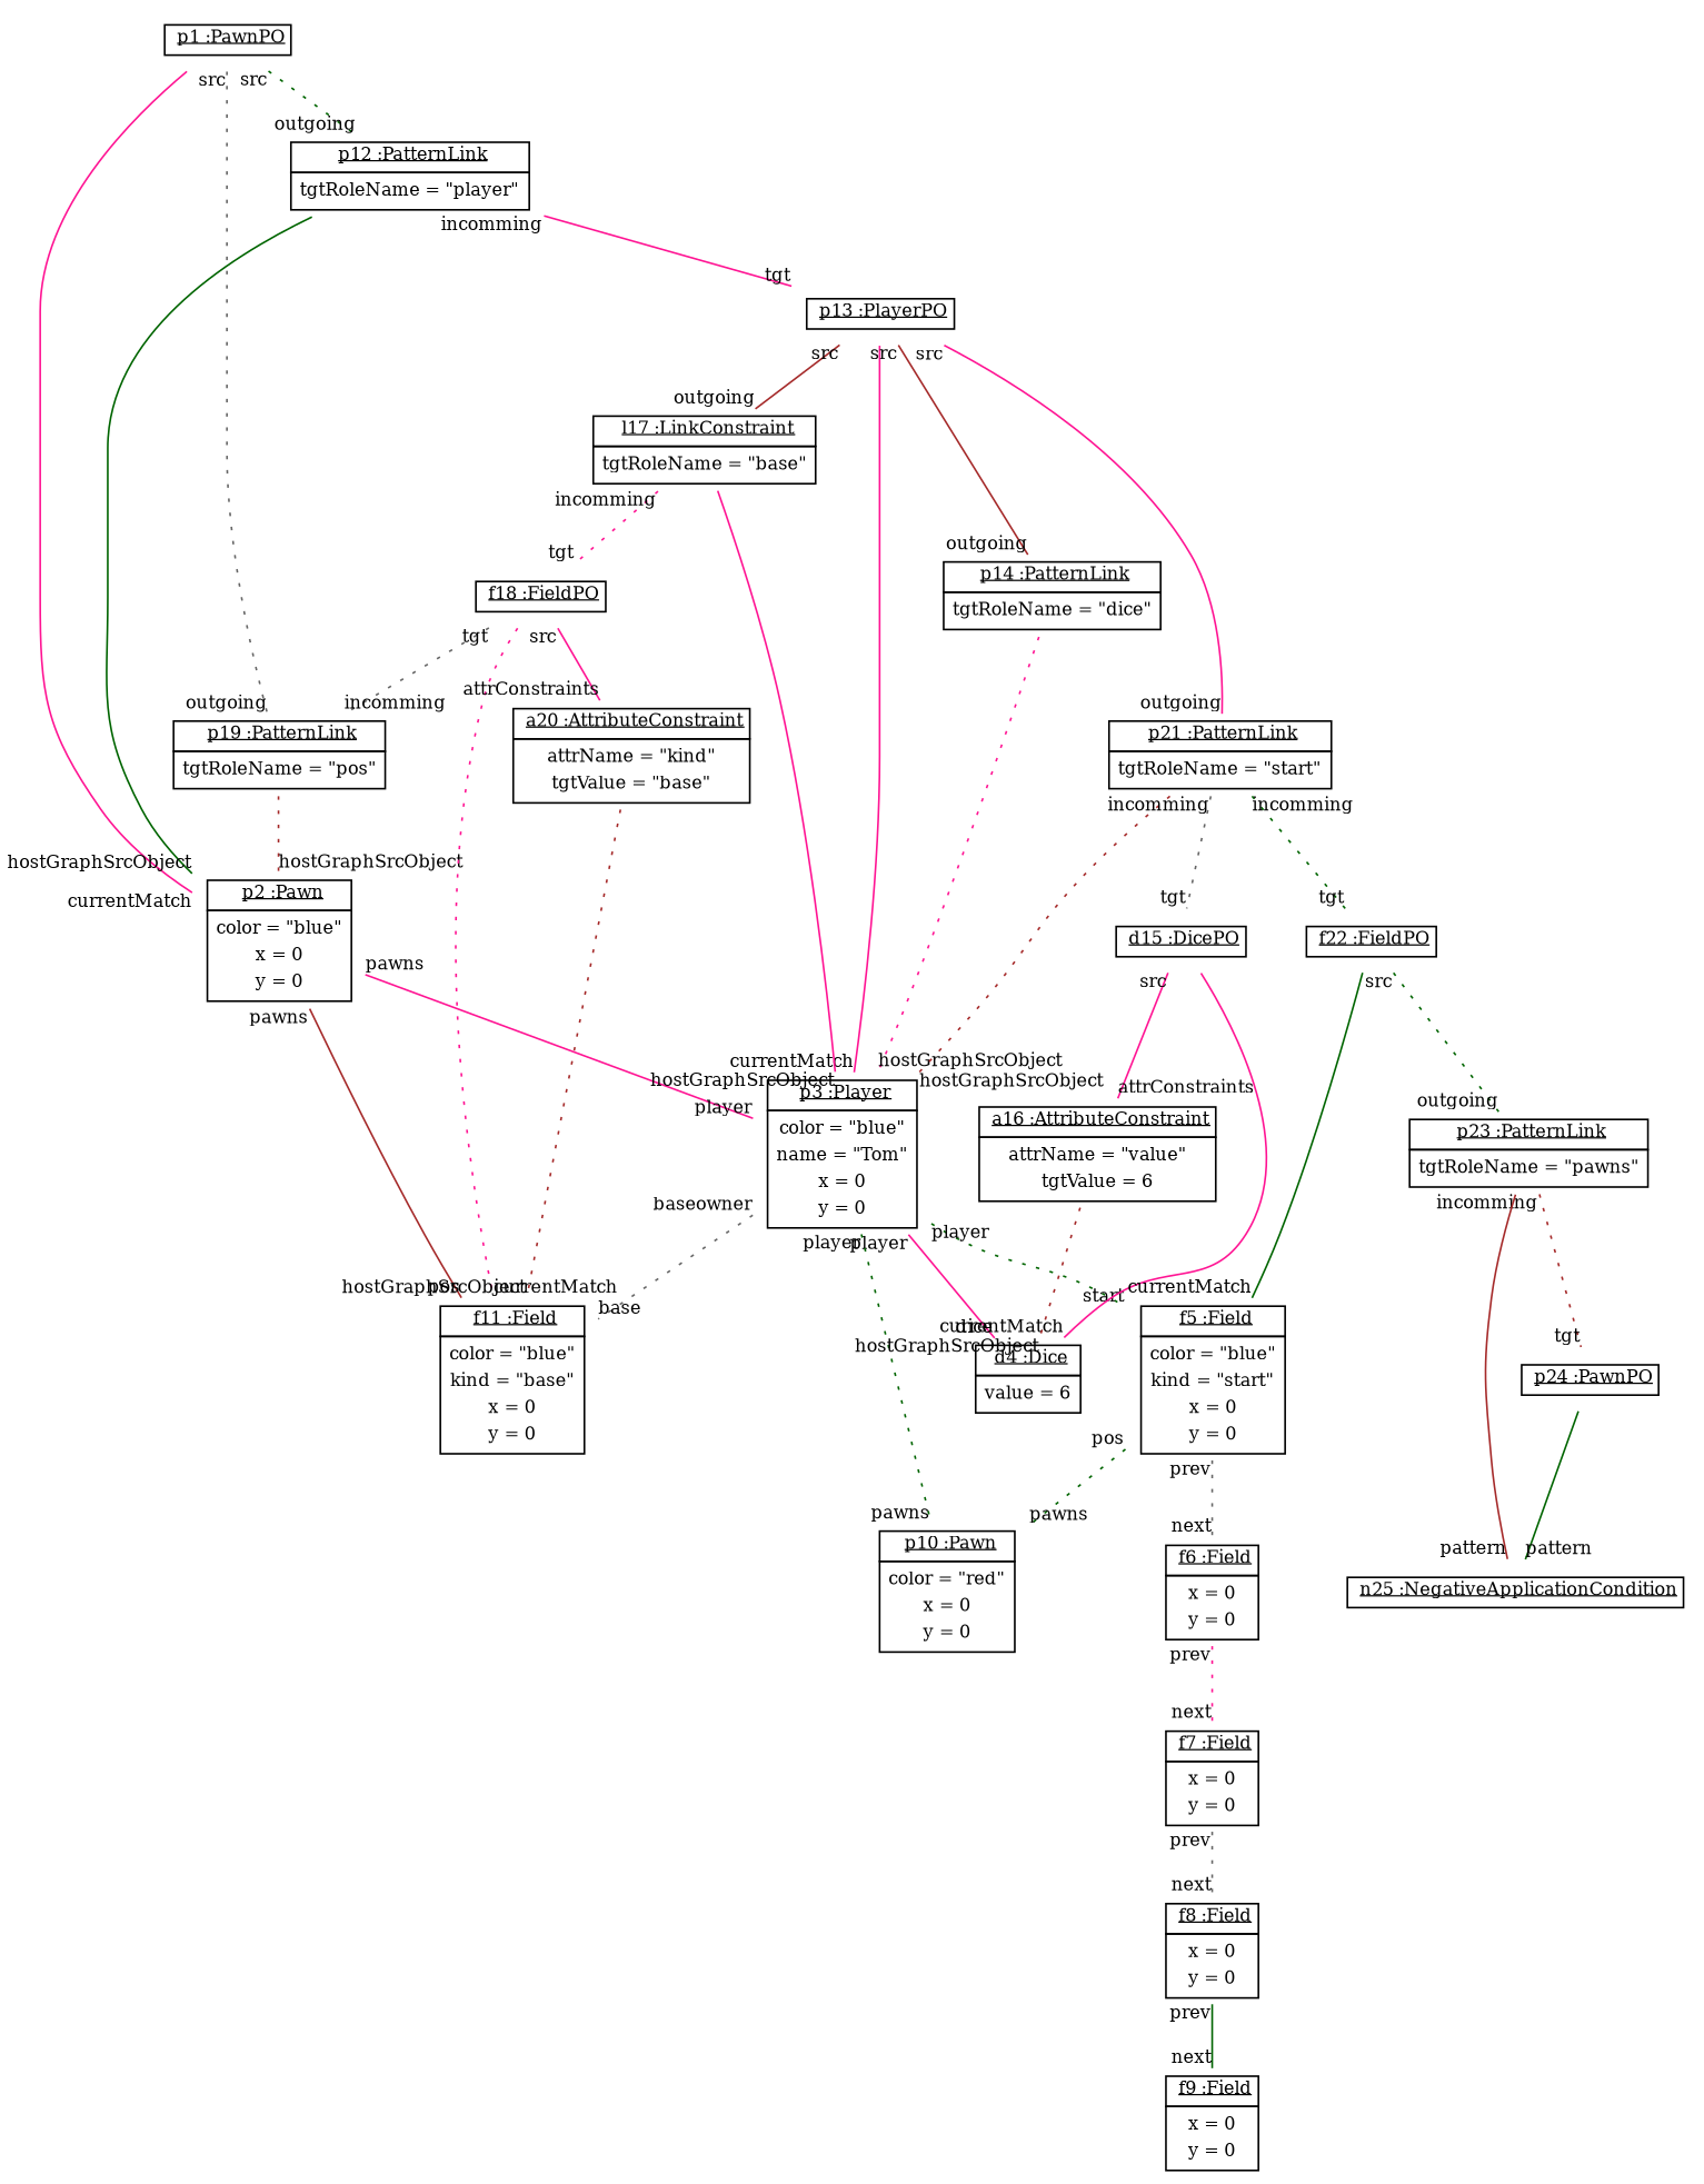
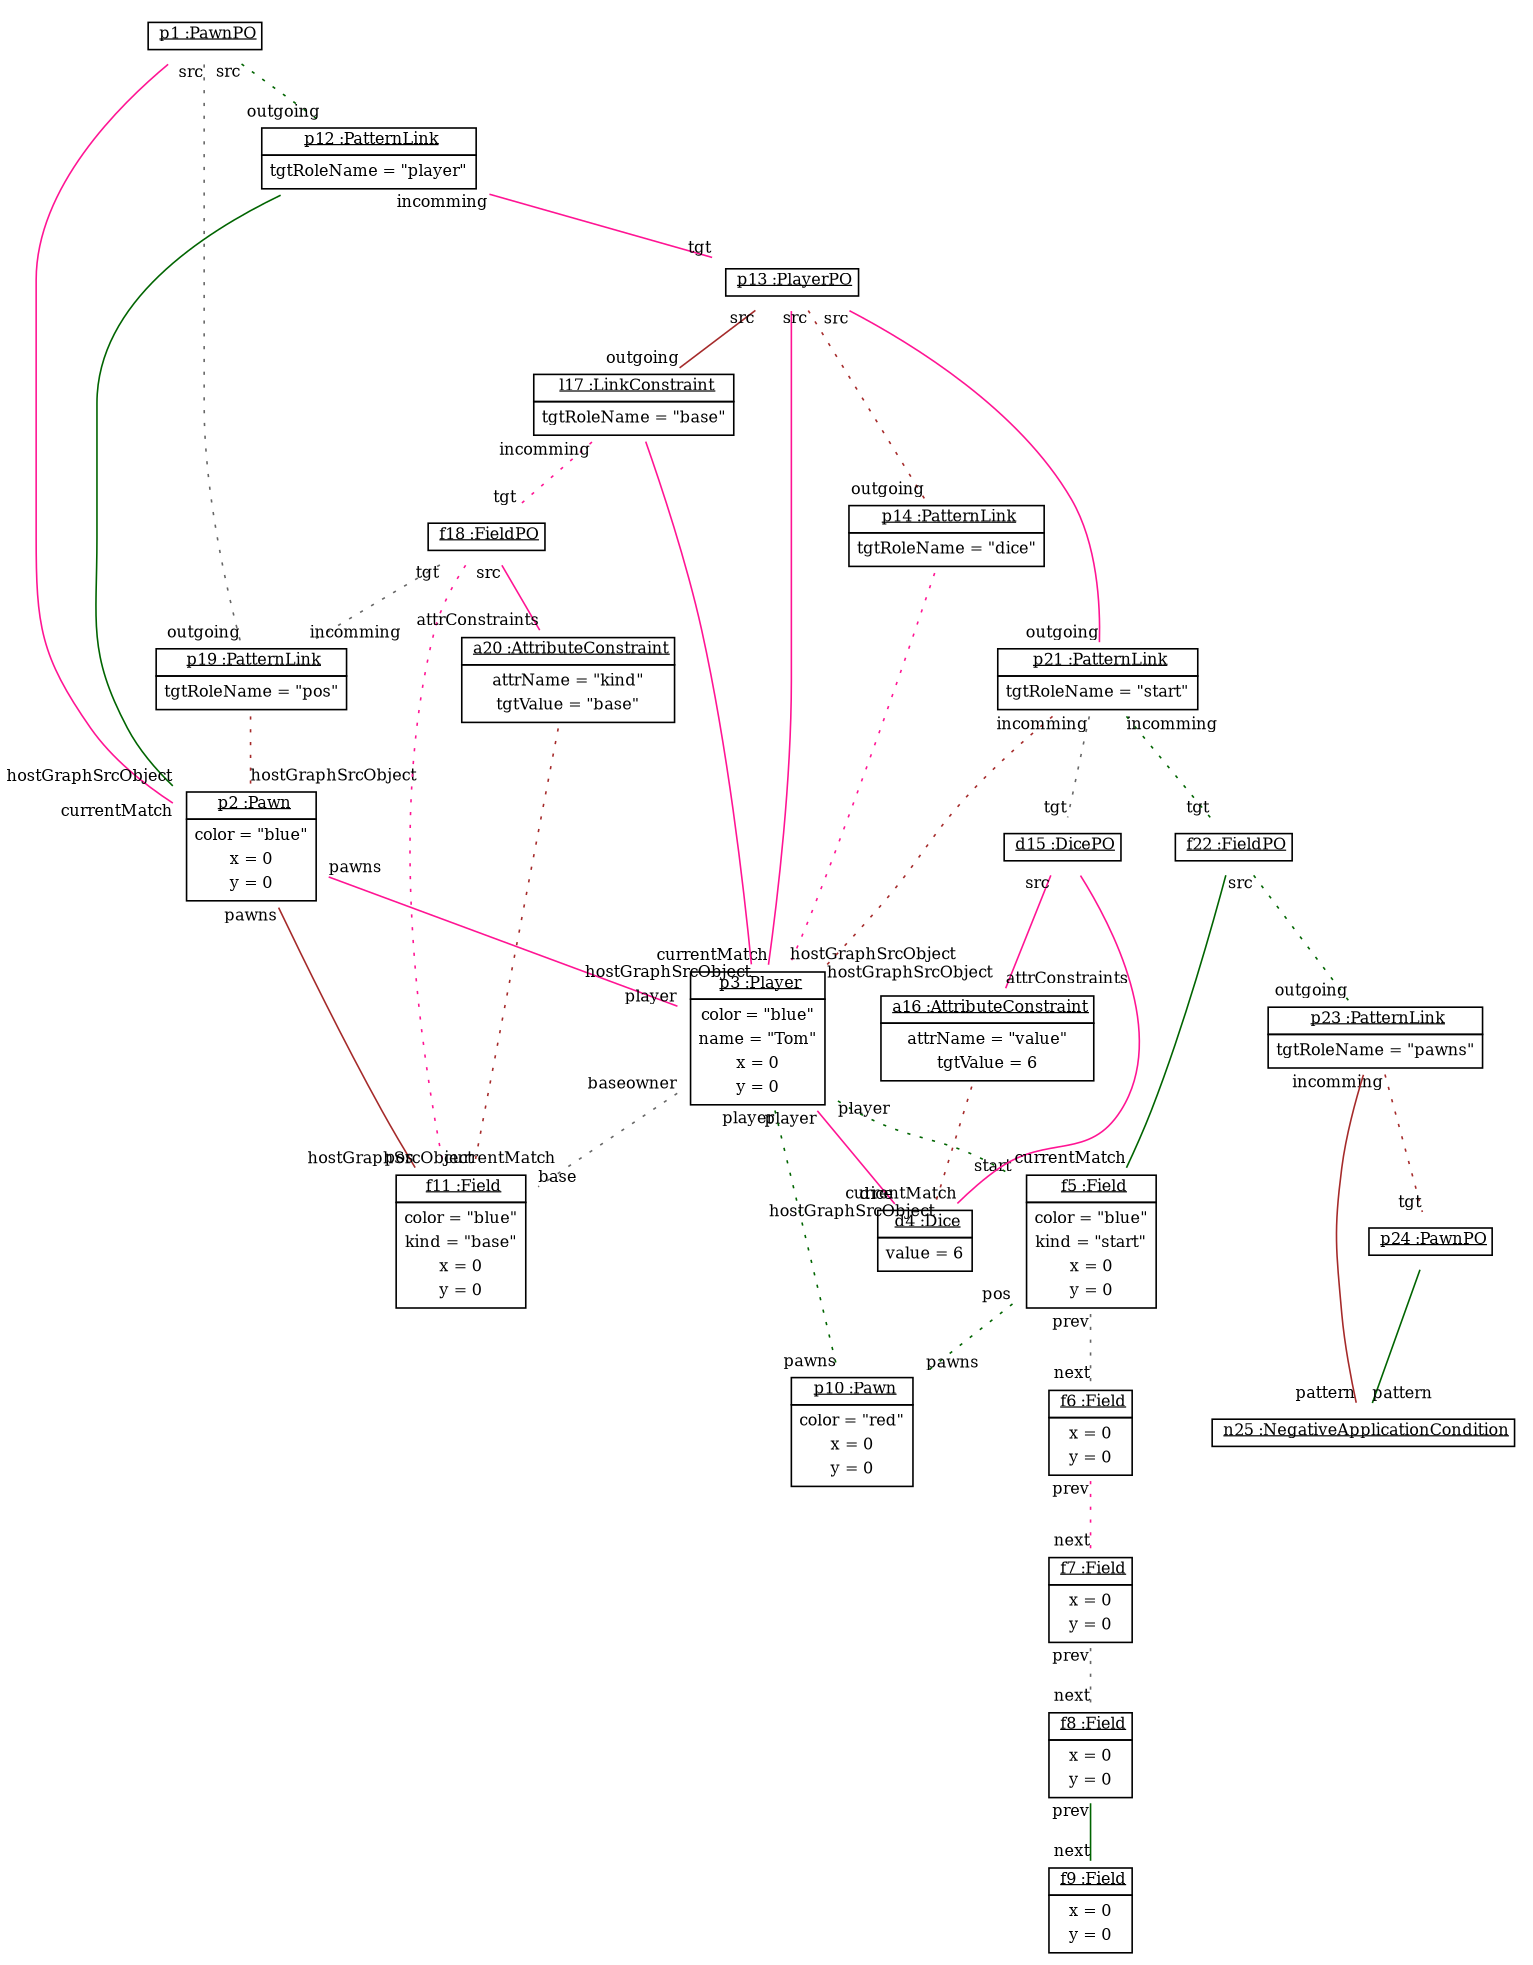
  graph {
    node [fontsize=10 shape=none]
    edge [color=deeppink fontsize=10 headlabel=hostGraphSrcObject style=dotted]
    n1 [label=<<table border='0' cellborder='1' cellspacing='0'> <tr> <td> <u>p1 :PawnPO</u></td></tr></table>>]
    n2 [label=<<table border='0' cellborder='1' cellspacing='0'> <tr> <td> <u>p2 :Pawn</u></td></tr><tr><td><table border='0' cellborder='0' cellspacing='0'><tr><td>color = "blue"</td></tr><tr><td>x = 0</td></tr><tr><td>y = 0</td></tr></table></td></tr></table>>]
    n3 [label=<<table border='0' cellborder='1' cellspacing='0'> <tr> <td> <u>p12 :PatternLink</u></td></tr><tr><td><table border='0' cellborder='0' cellspacing='0'><tr><td>tgtRoleName = "player"</td></tr></table></td></tr></table>>]
    n4 [label=<<table border='0' cellborder='1' cellspacing='0'> <tr> <td> <u>p19 :PatternLink</u></td></tr><tr><td><table border='0' cellborder='0' cellspacing='0'><tr><td>tgtRoleName = "pos"</td></tr></table></td></tr></table>>]
    n5 [label=<<table border='0' cellborder='1' cellspacing='0'> <tr> <td> <u>p3 :Player</u></td></tr><tr><td><table border='0' cellborder='0' cellspacing='0'><tr><td>color = "blue"</td></tr><tr><td>name = "Tom"</td></tr><tr><td>x = 0</td></tr><tr><td>y = 0</td></tr></table></td></tr></table>>]
    n6 [label=<<table border='0' cellborder='1' cellspacing='0'> <tr> <td> <u>f11 :Field</u></td></tr><tr><td><table border='0' cellborder='0' cellspacing='0'><tr><td>color = "blue"</td></tr><tr><td>kind = "base"</td></tr><tr><td>x = 0</td></tr><tr><td>y = 0</td></tr></table></td></tr></table>>]
    n7 [label=<<table border='0' cellborder='1' cellspacing='0'> <tr> <td> <u>p13 :PlayerPO</u></td></tr></table>>]
    n8 [label=<<table border='0' cellborder='1' cellspacing='0'> <tr> <td> <u>d4 :Dice</u></td></tr><tr><td><table border='0' cellborder='0' cellspacing='0'><tr><td>value = 6</td></tr></table></td></tr></table>>]
    n9 [label=<<table border='0' cellborder='1' cellspacing='0'> <tr> <td> <u>f5 :Field</u></td></tr><tr><td><table border='0' cellborder='0' cellspacing='0'><tr><td>color = "blue"</td></tr><tr><td>kind = "start"</td></tr><tr><td>x = 0</td></tr><tr><td>y = 0</td></tr></table></td></tr></table>>]
    n10 [label=<<table border='0' cellborder='1' cellspacing='0'> <tr> <td> <u>p10 :Pawn</u></td></tr><tr><td><table border='0' cellborder='0' cellspacing='0'><tr><td>color = "red"</td></tr><tr><td>x = 0</td></tr><tr><td>y = 0</td></tr></table></td></tr></table>>]
    n11 [label=<<table border='0' cellborder='1' cellspacing='0'> <tr> <td> <u>f6 :Field</u></td></tr><tr><td><table border='0' cellborder='0' cellspacing='0'><tr><td>x = 0</td></tr><tr><td>y = 0</td></tr></table></td></tr></table>>]
    n12 [label=<<table border='0' cellborder='1' cellspacing='0'> <tr> <td> <u>f7 :Field</u></td></tr><tr><td><table border='0' cellborder='0' cellspacing='0'><tr><td>x = 0</td></tr><tr><td>y = 0</td></tr></table></td></tr></table>>]
    n13 [label=<<table border='0' cellborder='1' cellspacing='0'> <tr> <td> <u>f8 :Field</u></td></tr><tr><td><table border='0' cellborder='0' cellspacing='0'><tr><td>x = 0</td></tr><tr><td>y = 0</td></tr></table></td></tr></table>>]
    n14 [label=<<table border='0' cellborder='1' cellspacing='0'> <tr> <td> <u>f9 :Field</u></td></tr><tr><td><table border='0' cellborder='0' cellspacing='0'><tr><td>x = 0</td></tr><tr><td>y = 0</td></tr></table></td></tr></table>>]
    n15 [label=<<table border='0' cellborder='1' cellspacing='0'> <tr> <td> <u>p14 :PatternLink</u></td></tr><tr><td><table border='0' cellborder='0' cellspacing='0'><tr><td>tgtRoleName = "dice"</td></tr></table></td></tr></table>>]
    n16 [label=<<table border='0' cellborder='1' cellspacing='0'> <tr> <td> <u>l17 :LinkConstraint</u></td></tr><tr><td><table border='0' cellborder='0' cellspacing='0'><tr><td>tgtRoleName = "base"</td></tr></table></td></tr></table>>]
    n17 [label=<<table border='0' cellborder='1' cellspacing='0'> <tr> <td> <u>p21 :PatternLink</u></td></tr><tr><td><table border='0' cellborder='0' cellspacing='0'><tr><td>tgtRoleName = "start"</td></tr></table></td></tr></table>>]
    n18 [label=<<table border='0' cellborder='1' cellspacing='0'> <tr> <td> <u>f18 :FieldPO</u></td></tr></table>>]
    n19 [label=<<table border='0' cellborder='1' cellspacing='0'> <tr> <td> <u>d15 :DicePO</u></td></tr></table>>]
    n20 [label=<<table border='0' cellborder='1' cellspacing='0'> <tr> <td> <u>f22 :FieldPO</u></td></tr></table>>]
    n21 [label=<<table border='0' cellborder='1' cellspacing='0'> <tr> <td> <u>a16 :AttributeConstraint</u></td></tr><tr><td><table border='0' cellborder='0' cellspacing='0'><tr><td>attrName = "value"</td></tr><tr><td>tgtValue = 6</td></tr></table></td></tr></table>>]
    n22 [label=<<table border='0' cellborder='1' cellspacing='0'> <tr> <td> <u>a20 :AttributeConstraint</u></td></tr><tr><td><table border='0' cellborder='0' cellspacing='0'><tr><td>attrName = "kind"</td></tr><tr><td>tgtValue = "base"</td></tr></table></td></tr></table>>]
    n23 [label=<<table border='0' cellborder='1' cellspacing='0'> <tr> <td> <u>p23 :PatternLink</u></td></tr><tr><td><table border='0' cellborder='0' cellspacing='0'><tr><td>tgtRoleName = "pawns"</td></tr></table></td></tr></table>>]
    n24 [label=<<table border='0' cellborder='1' cellspacing='0'> <tr> <td> <u>p24 :PawnPO</u></td></tr></table>>]
    n25 [label=<<table border='0' cellborder='1' cellspacing='0'> <tr> <td> <u>n25 :NegativeApplicationCondition</u></td></tr></table>>]
    n1 -- n2 [headlabel=currentMatch style=solid]
    n1 -- n3 [color=darkgreen headlabel=outgoing taillabel=src]
    n1 -- n4 [color=gray40 headlabel=outgoing taillabel=src]
    n2 -- n5 [headlabel=player style=solid taillabel=pawns]
    n2 -- n6 [color=brown headlabel=pos style=solid taillabel=pawns]
    n3 -- n2 [color=darkgreen style=solid]
    n3 -- n7 [headlabel=tgt style=solid taillabel=incomming]
    n4 -- n2 [color=brown]
    n5 -- n6 [color=gray40 headlabel=base taillabel=baseowner]
    n5 -- n8 [headlabel=dice style=solid taillabel=player]
    n5 -- n9 [color=darkgreen headlabel=start taillabel=player]
    n5 -- n10 [color=darkgreen headlabel=pawns taillabel=player]
    n7 -- n5 [headlabel=currentMatch style=solid]
-   n7 -- n15 [color=brown headlabel=outgoing style=solid taillabel=src]
+   n7 -- n15 [color=brown headlabel=outgoing taillabel=src]
    n7 -- n16 [color=brown headlabel=outgoing style=solid taillabel=src]
    n7 -- n17 [headlabel=outgoing style=solid taillabel=src]
    n9 -- n10 [color=darkgreen headlabel=pawns taillabel=pos]
    n9 -- n11 [color=gray40 headlabel=next taillabel=prev]
    n11 -- n12 [headlabel=next taillabel=prev]
    n12 -- n13 [color=gray40 headlabel=next taillabel=prev]
    n13 -- n14 [color=darkgreen headlabel=next style=solid taillabel=prev]
    n15 -- n5
    n16 -- n5 [style=solid]
    n16 -- n18 [headlabel=tgt taillabel=incomming]
    n17 -- n5 [color=brown]
    n17 -- n19 [color=gray40 headlabel=tgt taillabel=incomming]
    n17 -- n20 [color=darkgreen headlabel=tgt taillabel=incomming]
    n18 -- n4 [color=gray40 headlabel=incomming taillabel=tgt]
    n18 -- n6 [headlabel=currentMatch]
    n18 -- n22 [headlabel=attrConstraints style=solid taillabel=src]
    n19 -- n8 [headlabel=currentMatch style=solid]
    n19 -- n21 [headlabel=attrConstraints style=solid taillabel=src]
    n20 -- n9 [color=darkgreen headlabel=currentMatch style=solid]
    n20 -- n23 [color=darkgreen headlabel=outgoing taillabel=src]
    n21 -- n8 [color=brown]
    n22 -- n6 [color=brown]
    n23 -- n24 [color=brown headlabel=tgt taillabel=incomming]
    n23 -- n25 [color=brown headlabel=pattern style=solid]
    n24 -- n25 [color=darkgreen headlabel=pattern style=solid]
  }
